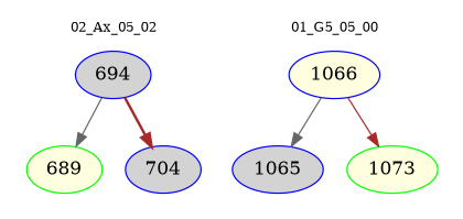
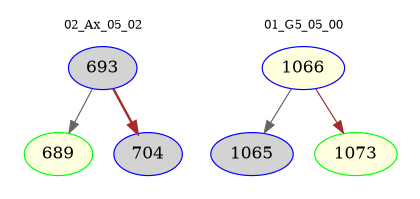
  digraph {
    node [color=blue fillcolor=lightgrey style=filled]
    edge [color=gray40 style=solid]
-   n1 [label=694]
+   n1 [label=693]
    n2 [color=green fillcolor=lightyellow label=689]
    n3 [label=704]
    n4 [fillcolor=lightyellow label=1066]
    n5 [label=1065]
    n6 [color=green fillcolor=lightyellow label=1073]
    subgraph cluster_1 {
      color=white
      fontsize=10
      label="02_Ax_05_02"
      n1
      n2
      n3
    }
    subgraph cluster_2 {
      color=white
      fontsize=10
      label="01_G5_05_00"
      n4
      n5
      n6
    }
    n1 -> n2
    n1 -> n3 [color=brown style=bold]
    n4 -> n5
    n4 -> n6 [color=brown]
  }
